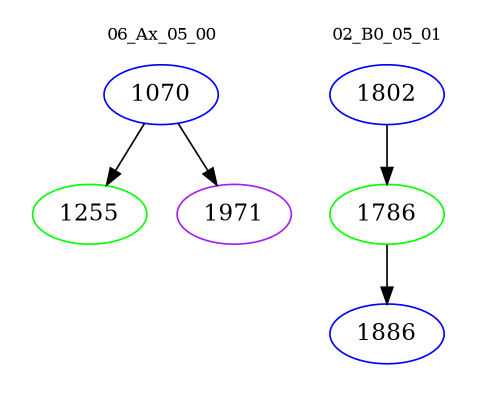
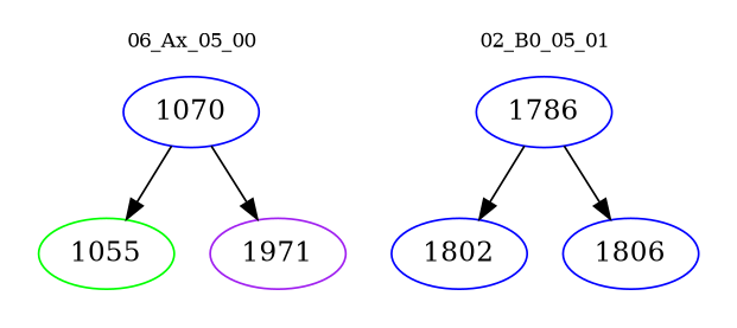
  digraph {
    node [color=blue]
    edge [color=black]
    n1 [label=1070]
-   n2 [color=green label=1255]
+   n2 [color=green label=1055]
    n3 [color=purple label=1971]
    n4 [label=1802]
-   n5 [color=green label=1786]
-   n6 [label=1886]
+   n5 [label=1786]
+   n6 [label=1806]
    subgraph cluster_1 {
      color=white
      fontsize=10
      label="06_Ax_05_00"
      n1
      n2
      n3
    }
    subgraph cluster_2 {
      color=white
      fontsize=10
      label="02_B0_05_01"
      n4
      n5
      n6
    }
    n1 -> n2
    n1 -> n3
-   n4 -> n5
+   n5 -> n4
    n5 -> n6
  }
